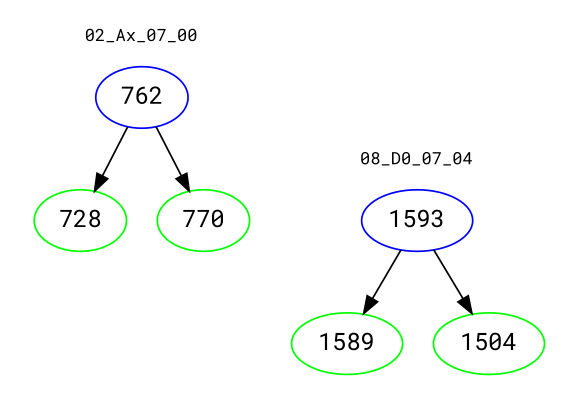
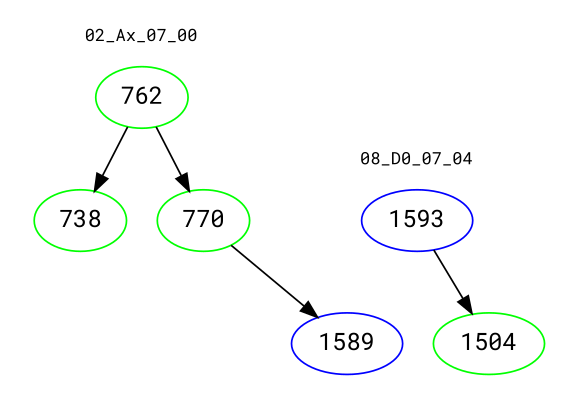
  digraph {
    fontname="Roboto Mono"
    node [color=green fontname="Roboto Mono"]
    edge [color=black fontname="Roboto Mono"]
-   n1 [color=blue label=762]
-   n2 [label=728]
+   n1 [label=762]
+   n2 [label=738]
    n3 [label=770]
    n4 [color=blue label=1593]
-   n5 [label=1589]
+   n5 [color=blue label=1589]
    n6 [label=1504]
    subgraph cluster_1 {
      color=white
      fontsize=10
      label="02_Ax_07_00"
      n1
      n2
      n3
    }
    subgraph cluster_2 {
      color=white
      fontsize=10
      label="08_D0_07_04"
      n4
      n5
      n6
    }
    n1 -> n2
    n1 -> n3
-   n4 -> n5
+   n3 -> n5
    n4 -> n6
  }
